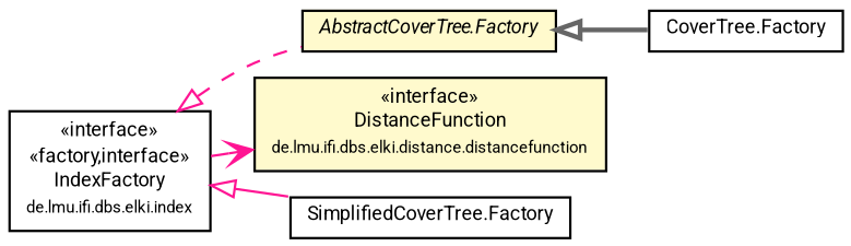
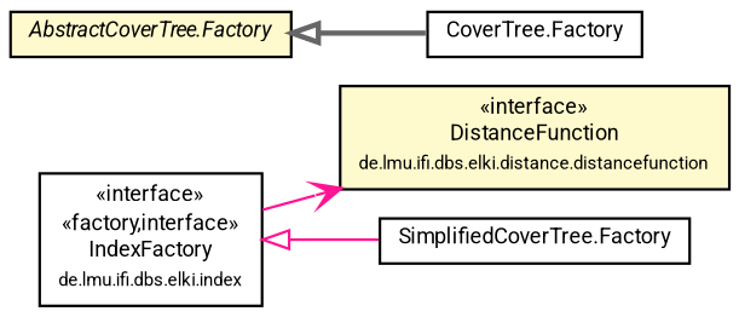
  digraph {
    nodesep=0.15
    rankdir=LR
    ranksep=0.25
    node [fontcolor=black fontname=Roboto fontsize=8 margin=0 shape=plaintext]
    edge [arrowtail=empty color=deeppink dir=back fontname=Roboto fontsize=7 labelfontname=Roboto labelfontsize=7 style=solid weight=10]
    n1 [height=0 label=<<table title="de.lmu.ifi.dbs.elki.index.IndexFactory" border="0" cellborder="1" cellspacing="0" cellpadding="2" href="../../../IndexFactory.html" target="_parent"> 		<tr><td><table border="0" cellspacing="0" cellpadding="1"> 		<tr><td align="center" balign="center"> &#171;interface&#187; </td></tr> 		<tr><td align="center" balign="center"> &#171;factory,interface&#187; </td></tr> 		<tr><td align="center" balign="center"> <font face="Roboto">IndexFactory</font> </td></tr> 		<tr><td align="center" balign="center"> <font face="Roboto" point-size="7.0">de.lmu.ifi.dbs.elki.index</font> </td></tr> 		</table></td></tr> 		</table>> width=0]
    n2 [height=0 label=<<table title="de.lmu.ifi.dbs.elki.index.tree.metrical.covertree.AbstractCoverTree.Factory" border="0" cellborder="1" cellspacing="0" cellpadding="2" bgcolor="lemonChiffon" href="AbstractCoverTree.Factory.html" target="_parent"> 		<tr><td><table border="0" cellspacing="0" cellpadding="1"> 		<tr><td align="center" balign="center"> <font face="Roboto"><i>AbstractCoverTree.Factory</i></font> </td></tr> 		</table></td></tr> 		</table>> width=0]
    n3 [height=0 label=<<table title="de.lmu.ifi.dbs.elki.distance.distancefunction.DistanceFunction" border="0" cellborder="1" cellspacing="0" cellpadding="2" bgcolor="LemonChiffon" href="../../../../distance/distancefunction/DistanceFunction.html" target="_parent"> 		<tr><td><table border="0" cellspacing="0" cellpadding="1"> 		<tr><td align="center" balign="center"> &#171;interface&#187; </td></tr> 		<tr><td align="center" balign="center"> <font face="Roboto">DistanceFunction</font> </td></tr> 		<tr><td align="center" balign="center"> <font face="Roboto" point-size="7.0">de.lmu.ifi.dbs.elki.distance.distancefunction</font> </td></tr> 		</table></td></tr> 		</table>> width=0]
    n4 [height=0 label=<<table title="de.lmu.ifi.dbs.elki.index.tree.metrical.covertree.SimplifiedCoverTree.Factory" border="0" cellborder="1" cellspacing="0" cellpadding="2" href="SimplifiedCoverTree.Factory.html" target="_parent"> 		<tr><td><table border="0" cellspacing="0" cellpadding="1"> 		<tr><td align="center" balign="center"> <font face="Roboto">SimplifiedCoverTree.Factory</font> </td></tr> 		</table></td></tr> 		</table>> width=0]
    n5 [height=0 label=<<table title="de.lmu.ifi.dbs.elki.index.tree.metrical.covertree.CoverTree.Factory" border="0" cellborder="1" cellspacing="0" cellpadding="2" href="CoverTree.Factory.html" target="_parent"> 		<tr><td><table border="0" cellspacing="0" cellpadding="1"> 		<tr><td align="center" balign="center"> <font face="Roboto">CoverTree.Factory</font> </td></tr> 		</table></td></tr> 		</table>> width=0]
-   n1 -> n2 [style=dashed weight=9]
    n1 -> n3 [arrowhead=open weight=1 arrowtail="" dir=""]
    n1 -> n4
    n2 -> n5 [color=gray40 style=bold]
  }
